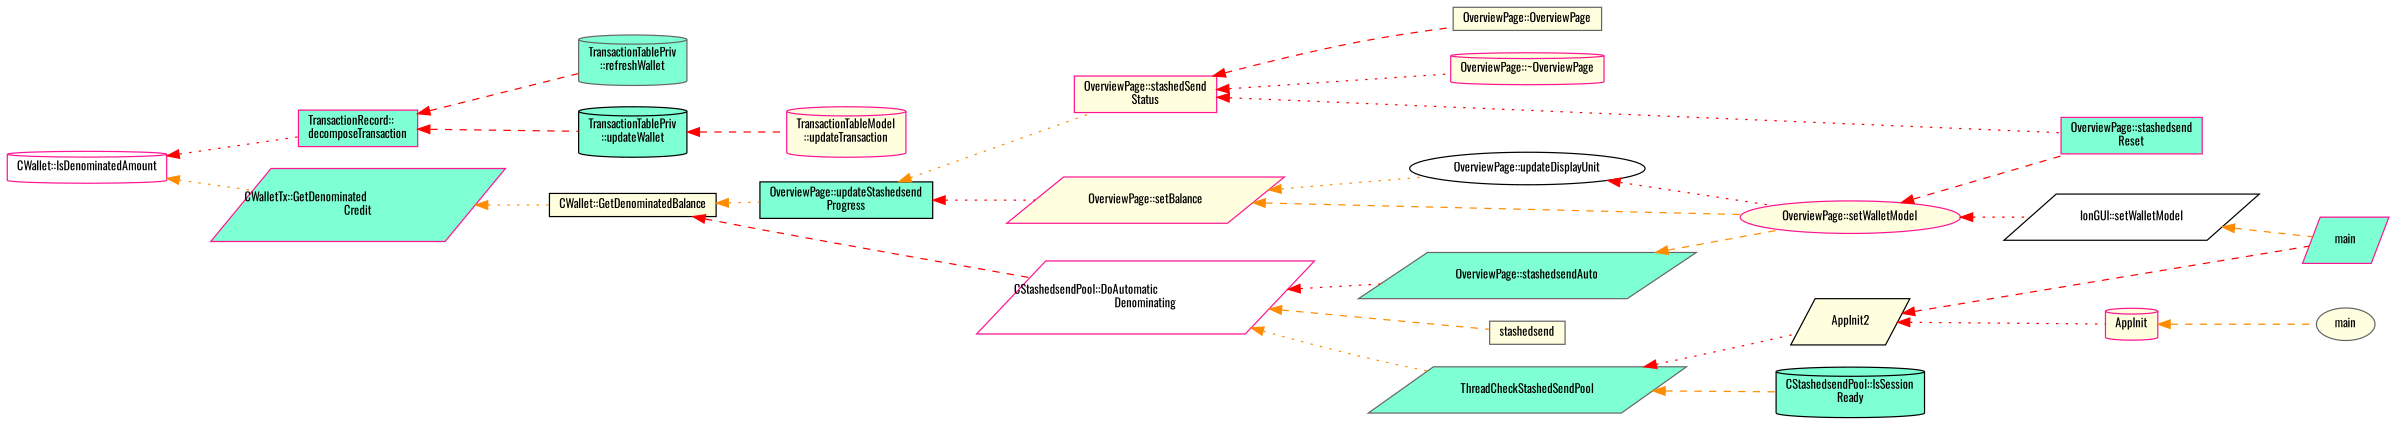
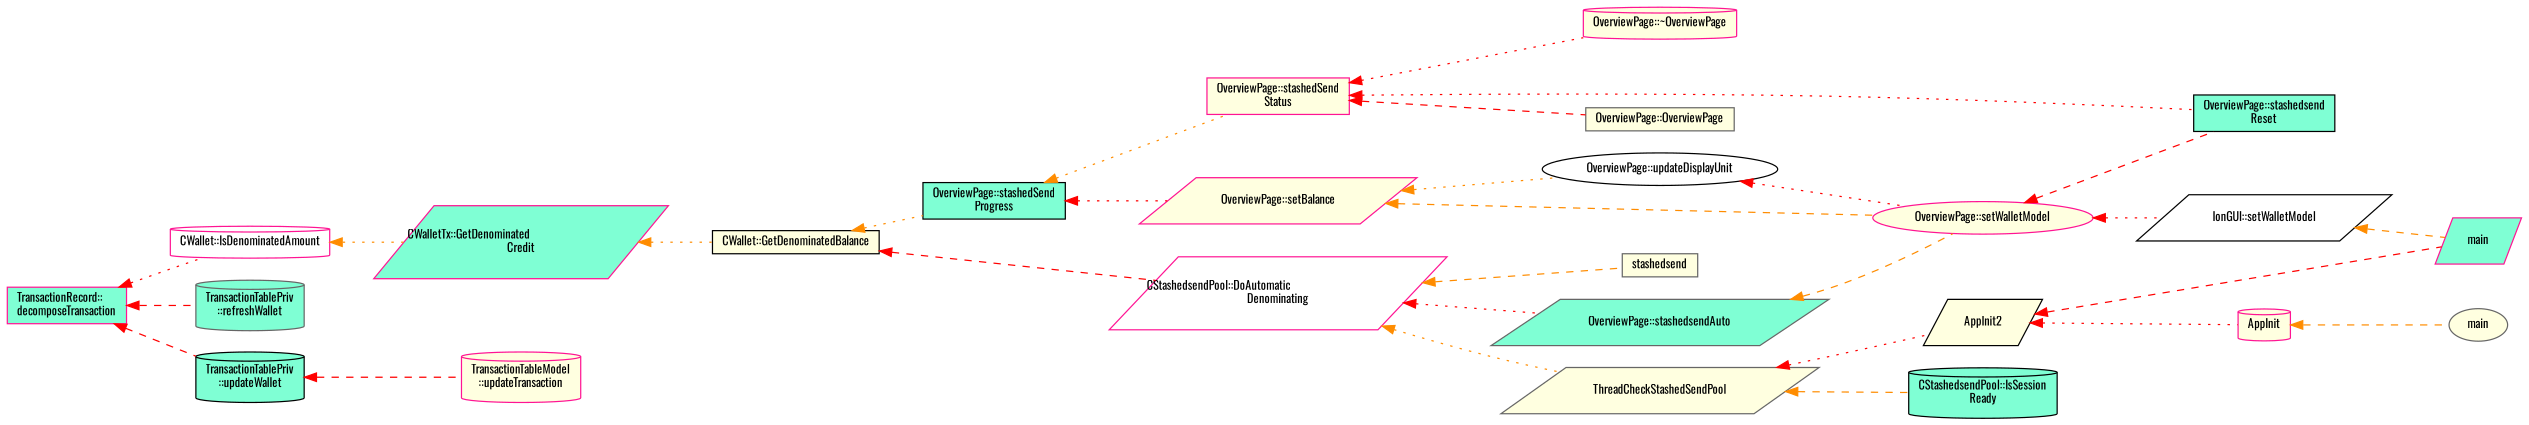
  digraph {
    fontname=Oswald
    rankdir=LR
    node [color=deeppink fillcolor=lightyellow fontname=Oswald fontsize=10 shape=parallelogram style=filled]
    edge [color=red dir=back fontname=Oswald fontsize=10 labelfontname=Helvetica labelfontsize=10 style=dotted]
    n1 [fillcolor=white fontcolor=black height=0.2 label="CWallet::IsDenominatedAmount" shape=cylinder width=0.4]
    n2 [fillcolor=aquamarine height=0.2 label="TransactionRecord::\ldecomposeTransaction" shape=box width=0.4]
    n3 [fillcolor=aquamarine height=0.2 label="CWalletTx::GetDenominated\lCredit" width=0.4]
    n4 [color=gray40 fillcolor=aquamarine height=0.2 label="TransactionTablePriv\l::refreshWallet" shape=cylinder width=0.4]
    n5 [color=black fillcolor=aquamarine height=0.2 label="TransactionTablePriv\l::updateWallet" shape=cylinder width=0.4]
    n6 [color=black height=0.2 label="CWallet::GetDenominatedBalance" shape=box width=0.4]
    n7 [height=0.2 label="TransactionTableModel\l::updateTransaction" shape=cylinder width=0.4]
-   n8 [color=black fillcolor=aquamarine height=0.2 label="OverviewPage::updateStashedsend\lProgress" shape=box width=0.4]
+   n8 [color=black fillcolor=aquamarine height=0.2 label="OverviewPage::stashedSend\lProgress" shape=box width=0.4]
    n9 [fillcolor=white height=0.2 label="CStashedsendPool::DoAutomatic\lDenominating" width=0.4]
    n10 [height=0.2 label="OverviewPage::setBalance" width=0.4]
    n11 [height=0.2 label="OverviewPage::stashedSend\lStatus" shape=box width=0.4]
    n12 [color=gray40 fillcolor=aquamarine height=0.2 label="OverviewPage::stashedsendAuto" width=0.4]
    n13 [color=gray40 height=0.2 label=stashedsend shape=box width=0.4]
-   n14 [color=gray40 fillcolor=aquamarine height=0.2 label=ThreadCheckStashedSendPool width=0.4]
+   n14 [color=gray40 height=0.2 label=ThreadCheckStashedSendPool width=0.4]
    n15 [height=0.2 label="OverviewPage::setWalletModel" shape=ellipse width=0.4]
    n16 [color=black fillcolor=white height=0.2 label="OverviewPage::updateDisplayUnit" shape=ellipse width=0.4]
    n17 [color=gray40 height=0.2 label="OverviewPage::OverviewPage" shape=box width=0.4]
    n18 [height=0.2 label="OverviewPage::~OverviewPage" shape=cylinder width=0.4]
-   n19 [fillcolor=aquamarine height=0.2 label="OverviewPage::stashedsend\lReset" shape=box width=0.4]
+   n19 [color=black fillcolor=aquamarine height=0.2 label="OverviewPage::stashedsend\lReset" shape=box width=0.4]
    n20 [color=black fillcolor=white height=0.2 label="IonGUI::setWalletModel" width=0.4]
    n21 [fillcolor=aquamarine height=0.2 label=main width=0.4]
    n22 [color=black height=0.2 label=AppInit2 width=0.4]
    n23 [color=black fillcolor=aquamarine height=0.2 label="CStashedsendPool::IsSession\lReady" shape=cylinder width=0.4]
    n24 [height=0.2 label=AppInit shape=cylinder width=0.4]
    n25 [color=gray40 height=0.2 label=main shape=ellipse width=0.4]
-   n1 -> n2
+   n2 -> n1
    n1 -> n3 [color=darkorange]
    n2 -> n4 [style=dashed]
    n2 -> n5 [style=dashed]
    n3 -> n6 [color=darkorange]
    n5 -> n7 [style=dashed]
    n6 -> n8 [color=darkorange]
    n6 -> n9 [style=dashed]
    n8 -> n10
    n8 -> n11 [color=darkorange]
    n9 -> n12
    n9 -> n13 [color=darkorange style=dashed]
    n9 -> n14 [color=darkorange]
    n10 -> n15 [color=darkorange style=dashed]
    n10 -> n16 [color=darkorange]
    n11 -> n17 [style=dashed]
    n11 -> n18
    n11 -> n19
    n12 -> n15 [color=darkorange style=dashed]
    n14 -> n22
    n14 -> n23 [color=darkorange style=dashed]
    n15 -> n19 [style=dashed]
    n15 -> n20
    n16 -> n15
    n20 -> n21 [color=darkorange style=dashed]
    n22 -> n21 [style=dashed]
    n22 -> n24
    n24 -> n25 [color=darkorange style=dashed]
  }
